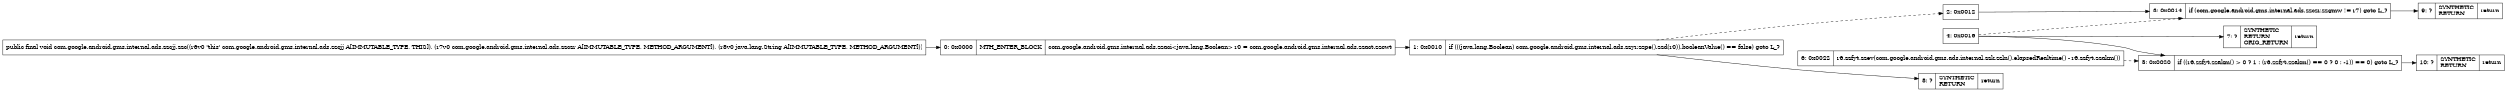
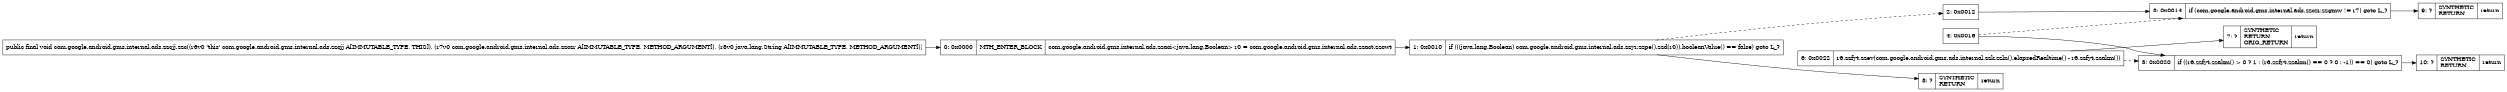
  digraph {
    rankdir=LR
    node [shape=record]
    n1 [label="{0\:\ 0x0000|MTH_ENTER_BLOCK\l|com.google.android.gms.internal.ads.zzaci\<java.lang.Boolean\> r0 = com.google.android.gms.internal.ads.zzact.zzcwt\l}"]
    n2 [label="{1\:\ 0x0010|if (((java.lang.Boolean) com.google.android.gms.internal.ads.zzyr.zzpe().zzd(r0)).booleanValue() == false) goto L_?\l}"]
    n3 [label="{2\:\ 0x0012}"]
    n4 [label="{8\:\ ?|SYNTHETIC\lRETURN\l|return\l}"]
    n5 [label="{3\:\ 0x0014|if (com.google.android.gms.internal.ads.zzczr.zzgmw != r7) goto L_?\l}"]
    n6 [label="{9\:\ ?|SYNTHETIC\lRETURN\l|return\l}"]
    n7 [label="{4\:\ 0x0016}"]
    n8 [label="{5\:\ 0x0020|if ((r6.zzfyt.zzakm() \> 0 ? 1 : (r6.zzfyt.zzakm() == 0 ? 0 : \-1)) == 0) goto L_?\l}"]
    n9 [label="{10\:\ ?|SYNTHETIC\lRETURN\l|return\l}"]
    n10 [label="{6\:\ 0x0022|r6.zzfyt.zzev(com.google.android.gms.ads.internal.zzk.zzln().elapsedRealtime() \- r6.zzfyt.zzakm())\l}"]
    n11 [label="{7\:\ ?|SYNTHETIC\lRETURN\lORIG_RETURN\l|return\l}"]
    n12 [label="{public final void com.google.android.gms.internal.ads.zzcjj.zzc((r6v0 'this' com.google.android.gms.internal.ads.zzcjj A[IMMUTABLE_TYPE, THIS]), (r7v0 com.google.android.gms.internal.ads.zzczr A[IMMUTABLE_TYPE, METHOD_ARGUMENT]), (r8v0 java.lang.String A[IMMUTABLE_TYPE, METHOD_ARGUMENT])) }"]
    n1 -> n2
    n2 -> n3 [style=dashed]
    n2 -> n4
    n3 -> n5
    n5 -> n6
    n7 -> n5 [style=dashed]
    n7 -> n8
    n8 -> n9
    n10 -> n8 [style=dashed]
-   n7 -> n11
+   n10 -> n11
    n12 -> n1
  }
